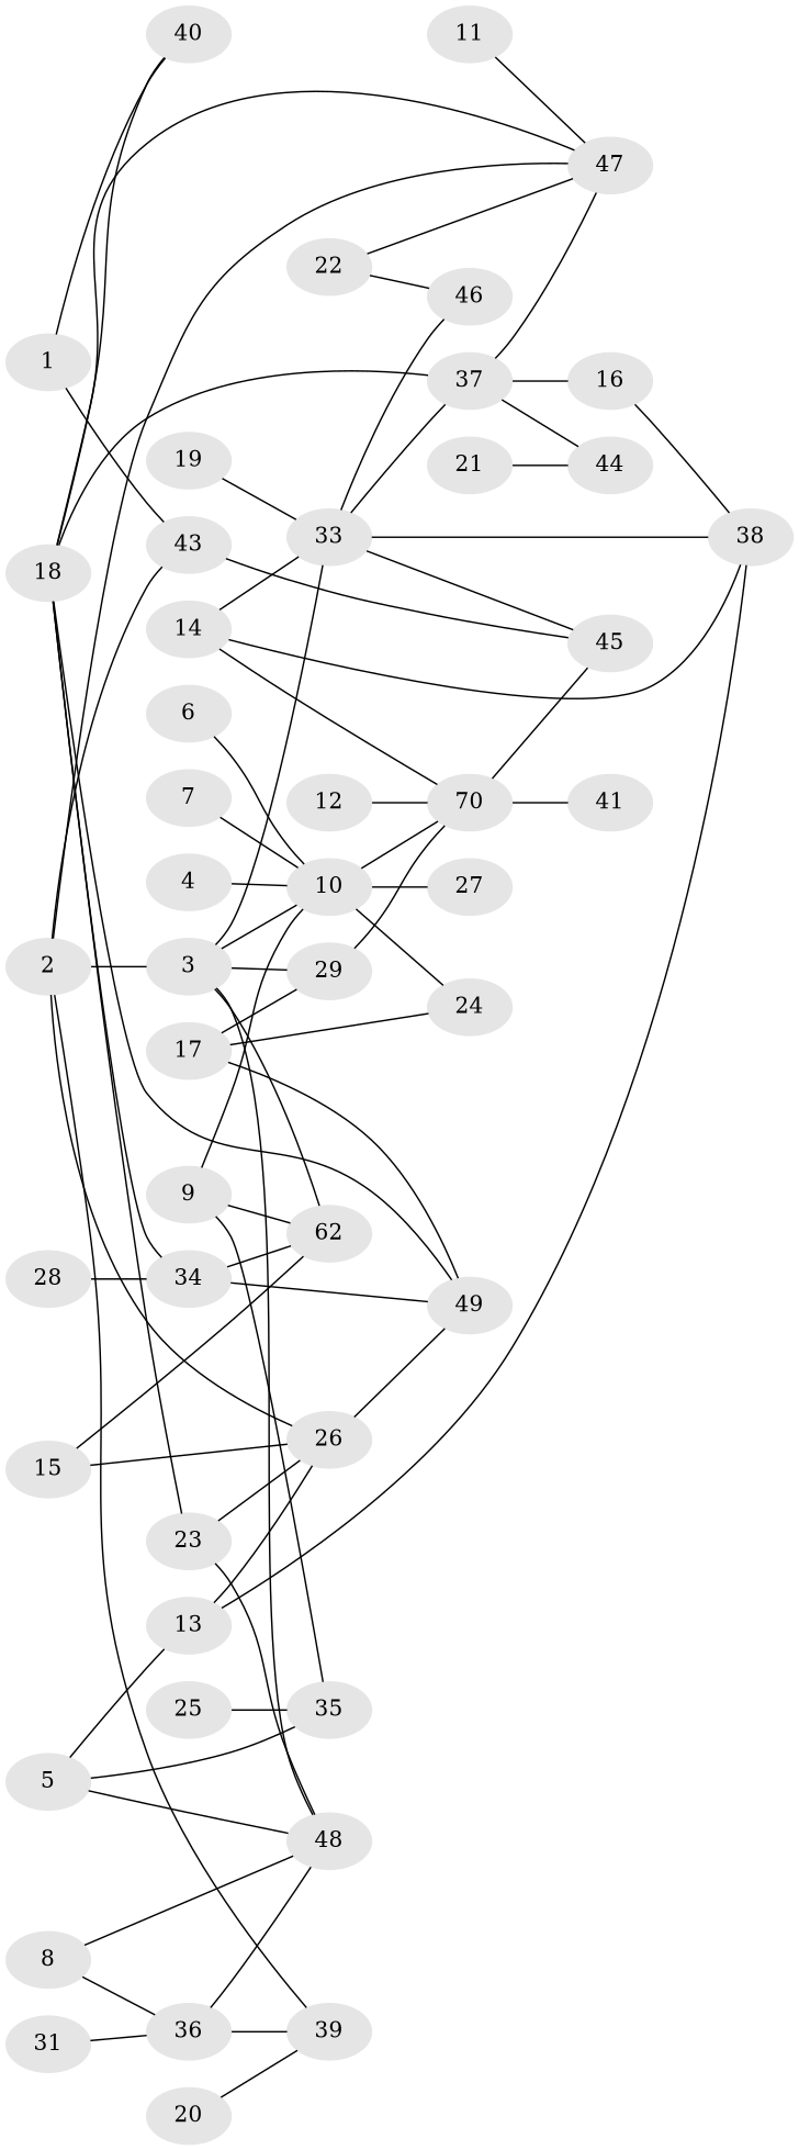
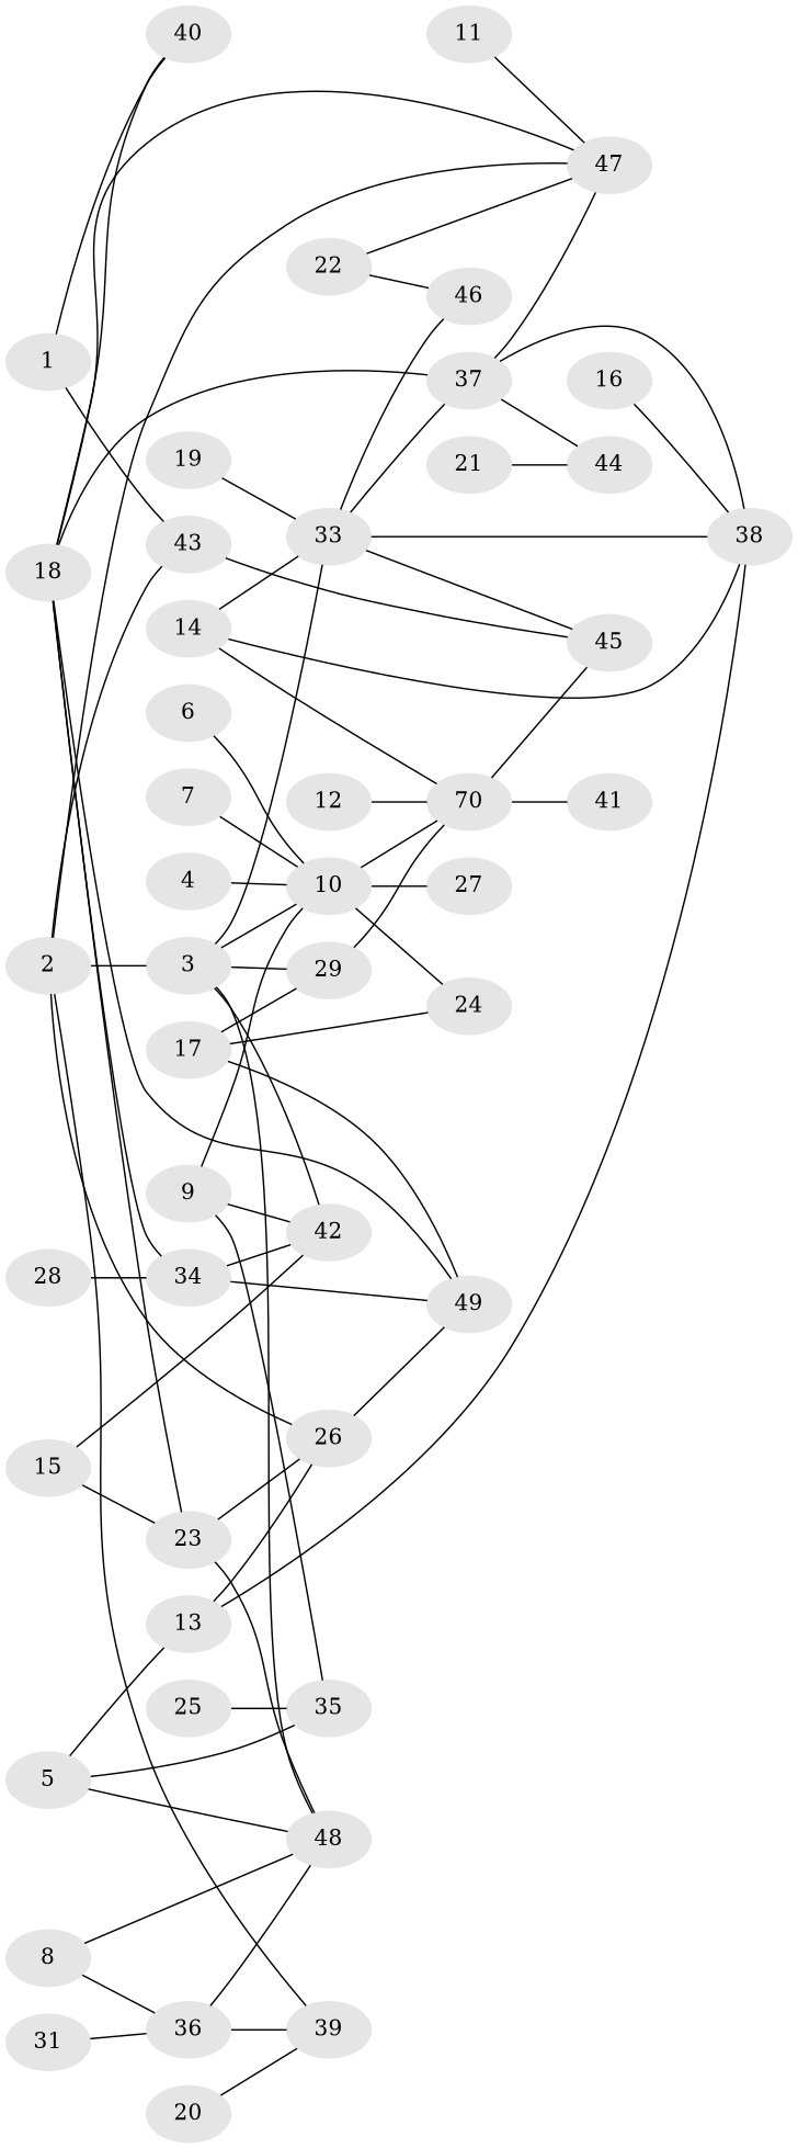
  graph {
    rankdir=LR
    node [color=gray90 style=filled]
    edge [weight=1.0]
    1
    40
    43
    45
    2
    3
    26
    39
    47
    10
    29
    33
-   42 [label=62]
+   42
    48
    49
    24
    27
    n18 [label=70]
    38
    37
    46
    4
    5
    13
    35
    6
    7
    8
    36
    9
    41
    11
    12
    14
    15
    16
    17
    18
    23
    34
    44
    19
    20
    21
    22
    25
    28
    31
    1 -- 40
    1 -- 43
    43 -- 45
    2 -- 43
    2 -- 3
    2 -- 26
    2 -- 39
    2 -- 47
    3 -- 10
    3 -- 29
    3 -- 33
    3 -- 42
    3 -- 48
    26 -- 49 [weight=2.0]
    10 -- 24
    10 -- 27
    10 -- n18
    29 -- n18
    33 -- 45
    33 -- 38
    33 -- 37
    33 -- 46
    n18 -- 45
    n18 -- 41
    37 -- 47
-   37 -- 16
+   37 -- 38
    37 -- 44
    4 -- 10
    5 -- 48
    5 -- 13
    5 -- 35
    13 -- 26
    13 -- 38
    6 -- 10
    7 -- 10
    8 -- 48
    8 -- 36
    36 -- 39
    36 -- 48
    9 -- 10
    9 -- 42
    9 -- 35
    11 -- 47
    12 -- n18
    14 -- 33
    14 -- n18
    14 -- 38
-   15 -- 26
+   15 -- 23
    15 -- 42
    16 -- 38
    17 -- 29
    17 -- 49
    17 -- 24
    18 -- 40
    18 -- 47
    18 -- 49
    18 -- 37
    18 -- 23
    18 -- 34
    23 -- 26
    23 -- 48
    34 -- 42
    34 -- 49
    19 -- 33
    20 -- 39
    21 -- 44
    22 -- 47
    22 -- 46
    25 -- 35
    28 -- 34
    31 -- 36
  }
